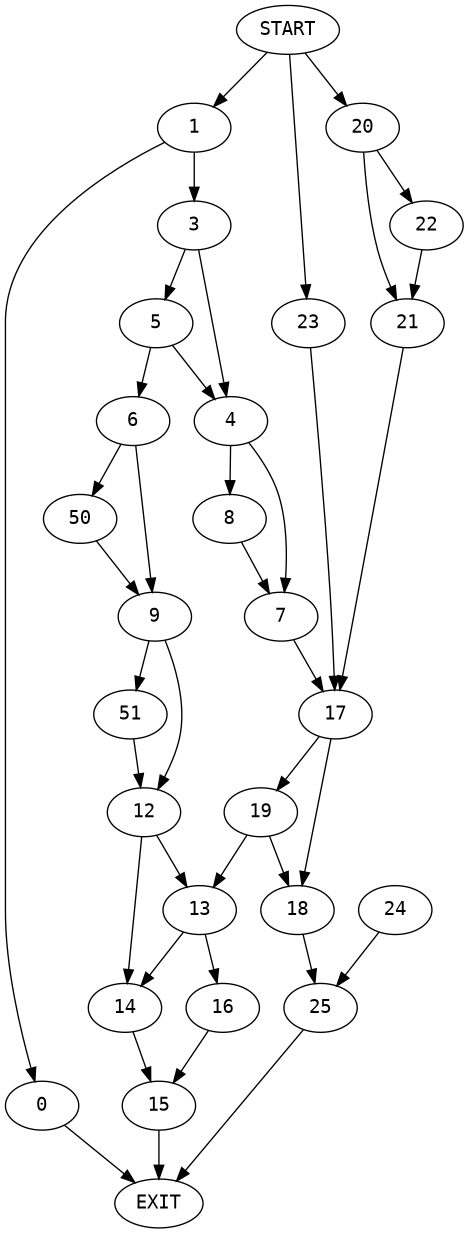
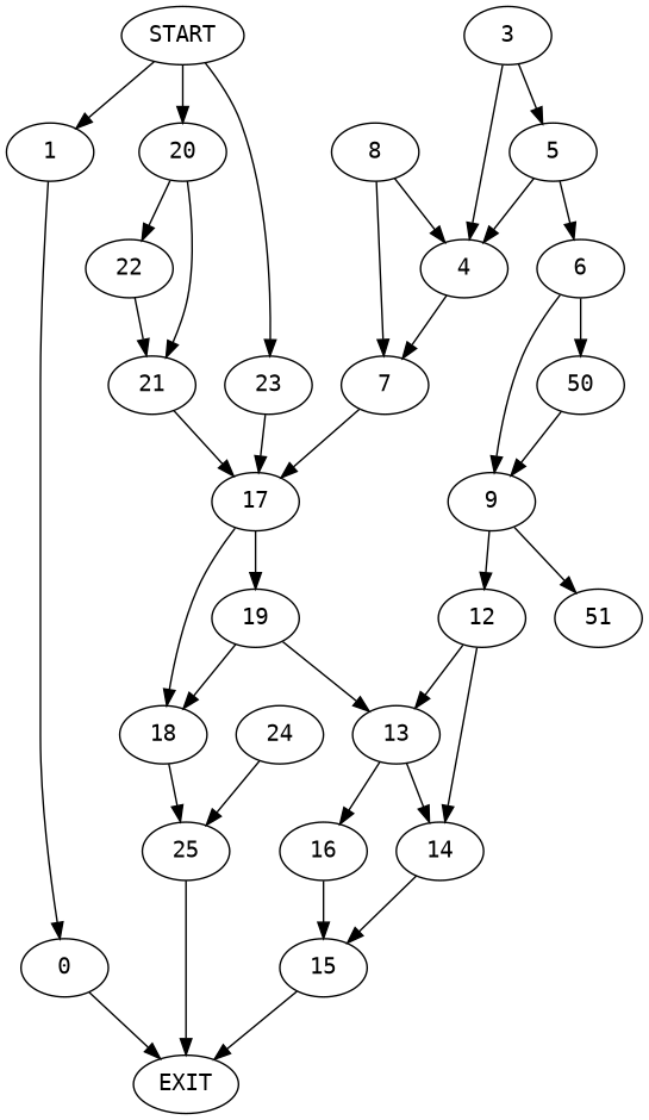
  digraph {
    fontname="DejaVu Sans Mono"
    node [fontname="DejaVu Sans Mono"]
    edge [fontname="DejaVu Sans Mono"]
    n1 [label=START]
    1
    20
    23
    n5 [label=0]
    3
    21
    22
    17
    n10 [label=EXIT]
    4
    5
    7
    8
    6
    9
    n17 [label=50]
    n18 [label=51]
    12
    18
    19
    13
    14
    16
    15
    25
    24
    n1 -> 1
    n1 -> 20
    n1 -> 23
    1 -> n5
-   1 -> 3
    20 -> 21
    20 -> 22
    23 -> 17
    n5 -> n10
    3 -> 4
    3 -> 5
    21 -> 17
    22 -> 21
    17 -> 18
    17 -> 19
    4 -> 7
-   4 -> 8
+   8 -> 4
    5 -> 4
    5 -> 6
    7 -> 17
    8 -> 7
    6 -> 9
    6 -> n17
    9 -> n18
    9 -> 12
    n17 -> 9
-   n18 -> 12
    12 -> 13
    12 -> 14
    18 -> 25
    19 -> 18
    19 -> 13
    13 -> 14
    13 -> 16
    14 -> 15
    16 -> 15
    15 -> n10
    25 -> n10
    24 -> 25
  }
